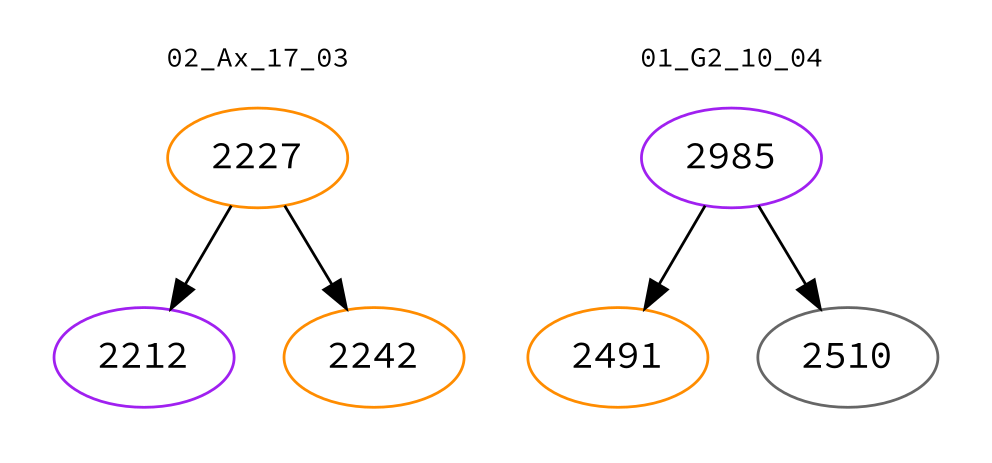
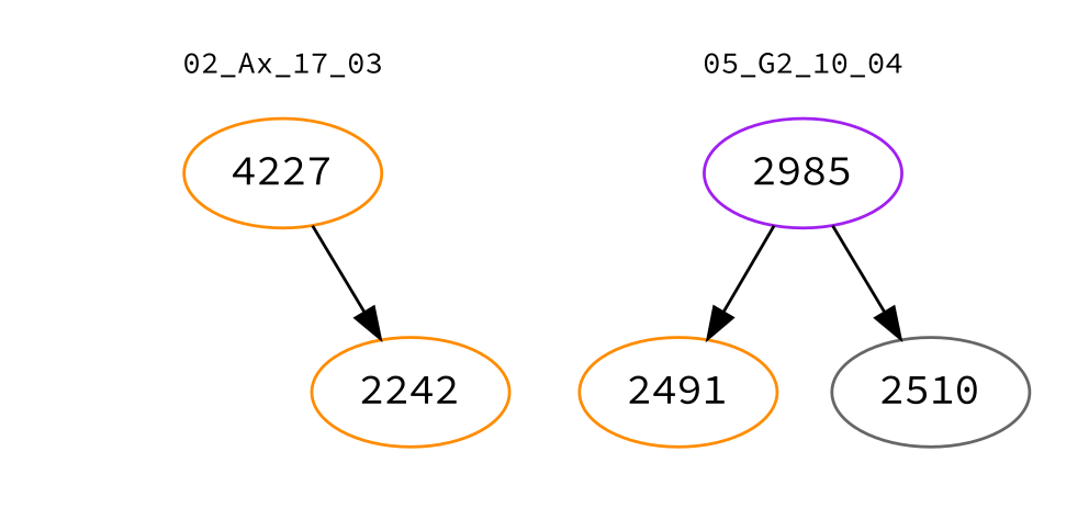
  digraph {
    fontname="Source Code Pro"
    node [color=darkorange fontname="Source Code Pro"]
    edge [color=black fontname="Source Code Pro"]
-   n1 [label=2227]
-   n2 [color=purple label=2212]
+   n1 [label=4227]
    n3 [label=2242]
    n4 [color=purple label=2985]
    n5 [label=2491]
    n6 [color=gray40 label=2510]
    subgraph cluster_1 {
      color=white
      fontsize=10
      label="02_Ax_17_03"
      n1
-     n2
      n3
    }
    subgraph cluster_2 {
      color=white
      fontsize=10
-     label="01_G2_10_04"
+     label="05_G2_10_04"
      n4
      n5
      n6
    }
-   n1 -> n2
    n1 -> n3
    n4 -> n5
    n4 -> n6
  }
